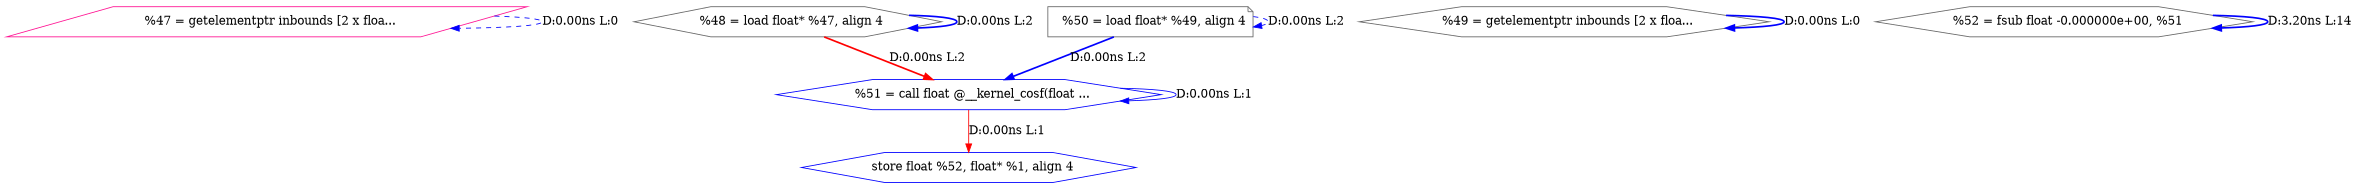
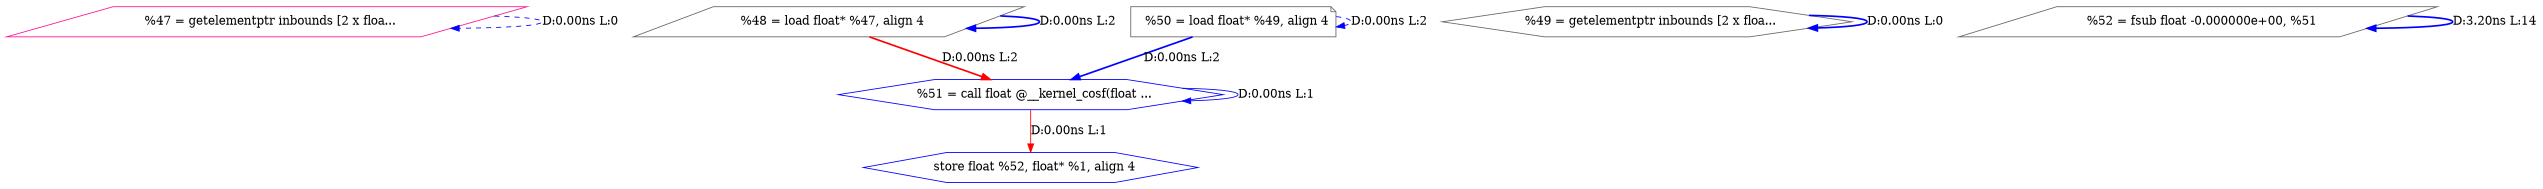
  digraph {
    node [color=gray40 shape=hexagon]
    edge [color=blue style=bold]
    n1 [color=deeppink label="  %47 = getelementptr inbounds [2 x floa..." shape=parallelogram]
-   n2 [label="  %48 = load float* %47, align 4"]
+   n2 [label="  %48 = load float* %47, align 4" shape=parallelogram]
    n3 [color=blue label="  %51 = call float @__kernel_cosf(float ..."]
    n4 [color=blue label="  store float %52, float* %1, align 4"]
    n5 [label="  %49 = getelementptr inbounds [2 x floa..."]
    n6 [label="  %50 = load float* %49, align 4" shape=note]
-   n7 [label="  %52 = fsub float -0.000000e+00, %51"]
+   n7 [label="  %52 = fsub float -0.000000e+00, %51" shape=parallelogram]
    n1 -> n1 [label="D:0.00ns L:0" style=dashed]
    n2 -> n2 [label="D:0.00ns L:2"]
    n2 -> n3 [color=red label="D:0.00ns L:2"]
    n3 -> n3 [label="D:0.00ns L:1" style=solid]
    n3 -> n4 [color=red label="D:0.00ns L:1" style=solid]
    n5 -> n5 [label="D:0.00ns L:0"]
    n6 -> n3 [label="D:0.00ns L:2"]
    n6 -> n6 [label="D:0.00ns L:2" style=dashed]
    n7 -> n7 [label="D:3.20ns L:14"]
  }
